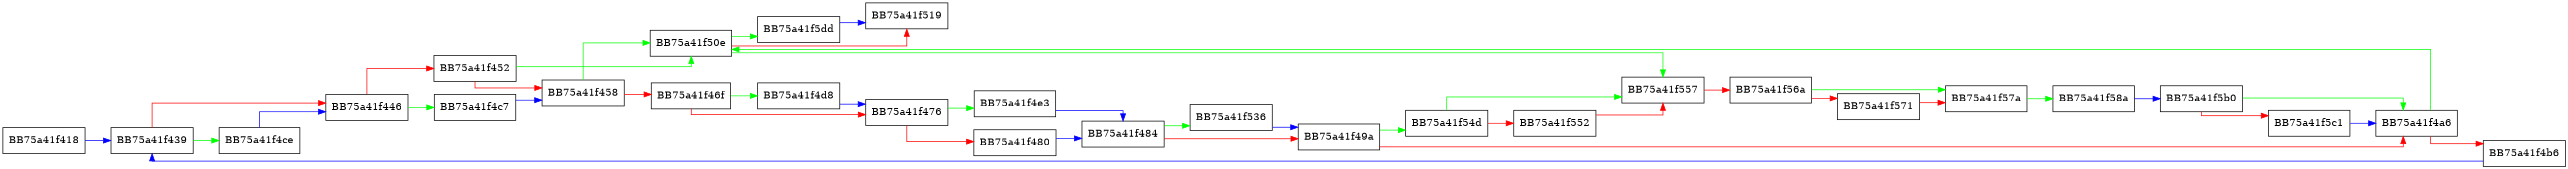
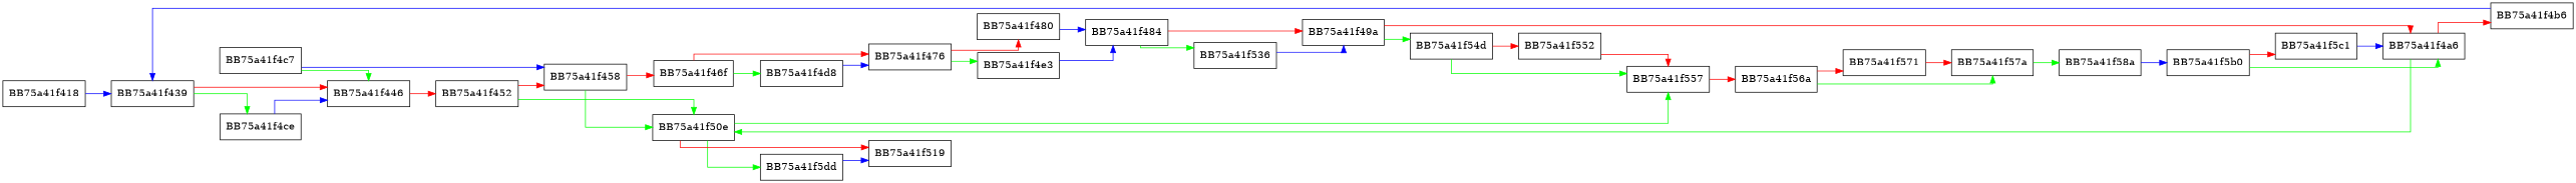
  digraph {
    rankdir=LR
    splines=ortho
    node [shape=box]
    edge [color=red]
    BB75a41f418
    BB75a41f439
    BB75a41f4ce
    BB75a41f446
    BB75a41f4c7
    BB75a41f452
    BB75a41f458
    BB75a41f50e
    BB75a41f46f
    BB75a41f5dd
    BB75a41f519
    BB75a41f557
    BB75a41f4d8
    BB75a41f476
    BB75a41f4e3
    BB75a41f480
    BB75a41f484
    BB75a41f536
    BB75a41f49a
    BB75a41f54d
    BB75a41f4a6
    BB75a41f552
    BB75a41f4b6
    BB75a41f56a
    BB75a41f57a
    BB75a41f571
    BB75a41f58a
    BB75a41f5b0
    BB75a41f5c1
    BB75a41f418 -> BB75a41f439 [color=blue]
    BB75a41f439 -> BB75a41f4ce [color=green]
    BB75a41f439 -> BB75a41f446
    BB75a41f4ce -> BB75a41f446 [color=blue]
-   BB75a41f446 -> BB75a41f4c7 [color=green]
+   BB75a41f4c7 -> BB75a41f446 [color=green]
    BB75a41f446 -> BB75a41f452
    BB75a41f4c7 -> BB75a41f458 [color=blue]
    BB75a41f452 -> BB75a41f458
    BB75a41f452 -> BB75a41f50e [color=green]
    BB75a41f458 -> BB75a41f50e [color=green]
    BB75a41f458 -> BB75a41f46f
    BB75a41f50e -> BB75a41f5dd [color=green]
    BB75a41f50e -> BB75a41f519
    BB75a41f50e -> BB75a41f557 [color=green]
    BB75a41f46f -> BB75a41f4d8 [color=green]
    BB75a41f46f -> BB75a41f476
    BB75a41f5dd -> BB75a41f519 [color=blue]
    BB75a41f557 -> BB75a41f56a
    BB75a41f4d8 -> BB75a41f476 [color=blue]
    BB75a41f476 -> BB75a41f4e3 [color=green]
    BB75a41f476 -> BB75a41f480
    BB75a41f4e3 -> BB75a41f484 [color=blue]
    BB75a41f480 -> BB75a41f484 [color=blue]
    BB75a41f484 -> BB75a41f536 [color=green]
    BB75a41f484 -> BB75a41f49a
    BB75a41f536 -> BB75a41f49a [color=blue]
    BB75a41f49a -> BB75a41f54d [color=green]
    BB75a41f49a -> BB75a41f4a6
    BB75a41f54d -> BB75a41f557 [color=green]
    BB75a41f54d -> BB75a41f552
    BB75a41f4a6 -> BB75a41f50e [color=green]
    BB75a41f4a6 -> BB75a41f4b6
    BB75a41f552 -> BB75a41f557
    BB75a41f4b6 -> BB75a41f439 [color=blue]
    BB75a41f56a -> BB75a41f57a [color=green]
    BB75a41f56a -> BB75a41f571
    BB75a41f57a -> BB75a41f58a [color=green]
    BB75a41f571 -> BB75a41f57a
    BB75a41f58a -> BB75a41f5b0 [color=blue]
    BB75a41f5b0 -> BB75a41f4a6 [color=green]
    BB75a41f5b0 -> BB75a41f5c1
    BB75a41f5c1 -> BB75a41f4a6 [color=blue]
  }
